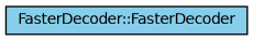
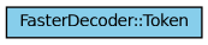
  digraph {
    rankdir=LR
-   n1 [color=black fillcolor=skyblue fontname=Helvetica fontsize=10 height=0.2 label="FasterDecoder::FasterDecoder" shape=record style=filled width=0.4]
+   n1 [color=black fillcolor=skyblue fontname=Helvetica fontsize=10 height=0.2 label="FasterDecoder::Token" shape=record style=filled width=0.4]
  }
